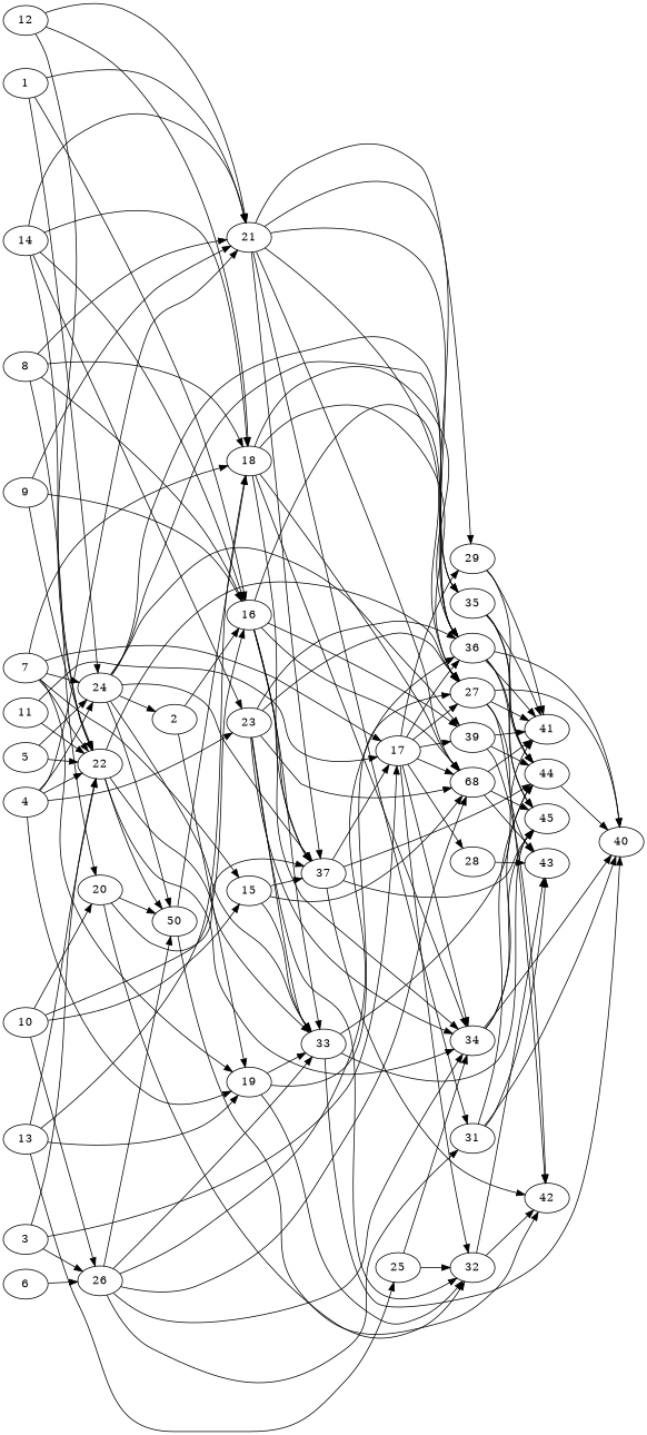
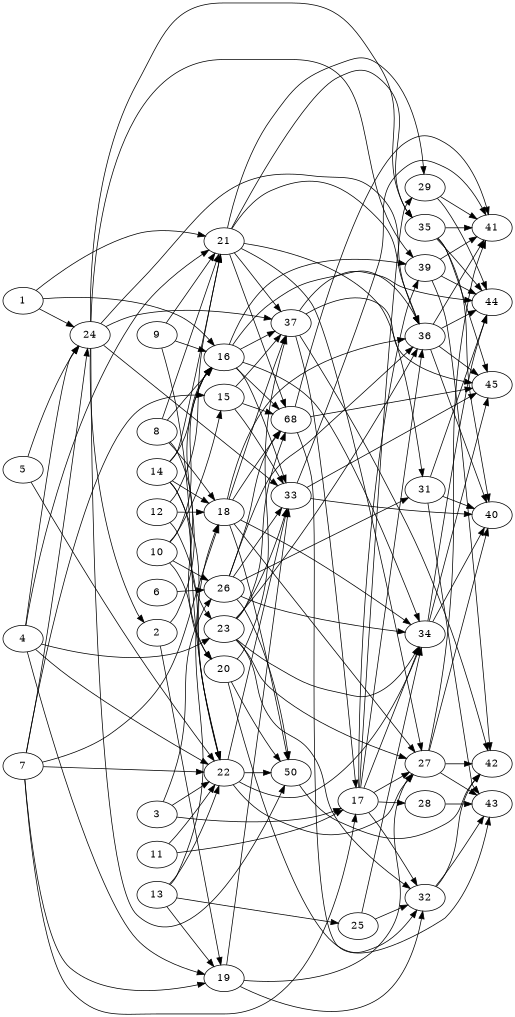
  digraph {
    rankdir=LR
    node [alpha=0.08]
    1 [alpha=0.16 expect_size=18094080]
    16 [alpha=0.06 expect_size=43242496]
    21 [expect_size=46876672]
    24 [alpha=0.17 expect_size=30675968]
    33 [alpha=0.19 expect_size=34946048]
    37 [alpha=0.07 expect_size=28812288]
    n7 [alpha=0.16 expect_size=47558656 label=68]
    34 [alpha=0.05 expect_size=15156224]
    36 [alpha=0.19 expect_size=35939328]
    39 [alpha=0.14 expect_size=42035200]
    27 [expect_size=42671104]
    29 [alpha=0.07 expect_size=15552512]
    31 [alpha=0.06 expect_size=18745344]
    35 [alpha=0.14 expect_size=9042944]
    n15 [expect_size=46758912 label=50]
    2 [alpha=0.01 expect_size=27833344]
    40 [alpha=0.12 expect_size=12219392]
    41 [expect_size=32055296]
    45 [alpha=0.17 expect_size=44064768]
    17 [alpha=0.09 expect_size=11880448]
    42 [alpha=0.19 expect_size=46157824]
    44 [alpha=0.16 expect_size=32603136]
    43 [alpha=0.12 expect_size=36038656]
    19 [alpha=0.13 expect_size=29865984]
    32 [alpha=0.16 expect_size=38733824]
    3 [alpha=0.10 expect_size=13018112]
    22 [alpha=0.18 expect_size=40995840]
    26 [alpha=0.17 expect_size=27740160]
    28 [alpha=0.18 expect_size=16005120]
    4 [alpha=0.19 expect_size=34920448]
    23 [alpha=0.12 expect_size=9539584]
    5 [alpha=0.13 expect_size=24574976]
    6 [alpha=0.07 expect_size=32583680]
    7 [alpha=0.17 expect_size=17951744]
    15 [alpha=0.12 expect_size=11991040]
    18 [alpha=0.20 expect_size=5504000]
    8 [alpha=0.10 expect_size=49471488]
    20 [expect_size=51274752]
    9 [alpha=0.09 expect_size=52405248]
    10 [alpha=0.18 expect_size=32000000]
    11 [alpha=0.18 expect_size=44230656]
    12 [alpha=0.07 expect_size=33940480]
    13 [alpha=0.09 expect_size=36145152]
    25 [alpha=0.11 expect_size=46448640]
    14 [alpha=0.07 expect_size=13457408]
    1 -> 16
    1 -> 21
    1 -> 24
    16 -> 33
    16 -> 37
    16 -> n7
    16 -> 34
    16 -> 36
    16 -> 39
    21 -> 37
    21 -> n7
    21 -> 36
    21 -> 27
    21 -> 29
    21 -> 31
    21 -> 35
    24 -> 33
    24 -> 37
    24 -> 36
    24 -> 39
    24 -> 35
    24 -> n15
    24 -> 2
    33 -> 40
    33 -> 41
    33 -> 45
    37 -> 45
    37 -> 17
    37 -> 42
    37 -> 44
    n7 -> 41
    n7 -> 45
    n7 -> 43
    34 -> 40
    34 -> 45
    34 -> 44
    36 -> 40
    36 -> 41
    36 -> 45
    36 -> 44
    39 -> 41
    39 -> 42
    39 -> 44
    27 -> 40
    27 -> 41
    27 -> 42
    27 -> 43
    29 -> 41
    29 -> 44
    31 -> 40
    31 -> 44
    31 -> 43
-   44 -> 40
+   35 -> 40
    35 -> 41
    35 -> 45
    35 -> 44
    n15 -> 42
    2 -> 16
    2 -> 19
-   17 -> n7
    17 -> 34
    17 -> 36
    17 -> 39
    17 -> 27
    17 -> 29
    17 -> 32
    17 -> 28
    19 -> 33
    19 -> 27
    19 -> 32
    32 -> 42
    32 -> 43
    3 -> 17
    3 -> 22
    3 -> 26
    22 -> 33
    22 -> 34
    22 -> 27
    22 -> n15
    26 -> 33
    26 -> n7
    26 -> 34
    26 -> 36
    26 -> 31
    26 -> n15
    28 -> 43
    4 -> 21
    4 -> 24
    4 -> 19
    4 -> 22
    4 -> 23
    23 -> 33
    23 -> n7
    23 -> 34
    23 -> 36
    23 -> 27
    23 -> 32
    5 -> 24
    5 -> 22
    6 -> 26
    7 -> 24
    7 -> 17
    7 -> 19
    7 -> 22
    7 -> 15
    7 -> 18
    15 -> 33
    15 -> 37
    15 -> n7
    18 -> 37
    18 -> n7
    18 -> 34
    18 -> 36
    18 -> 27
-   n15 -> 18
+   18 -> n15
    8 -> 16
    8 -> 21
    8 -> 18
    8 -> 20
    20 -> 37
    20 -> n15
    20 -> 32
    9 -> 16
    9 -> 21
    9 -> 22
    10 -> 16
    10 -> 26
    10 -> 15
    10 -> 20
    11 -> 17
    11 -> 22
    12 -> 21
    12 -> 22
    12 -> 18
    13 -> 19
    13 -> 22
    13 -> 18
    13 -> 25
    25 -> 34
    25 -> 32
    14 -> 16
    14 -> 21
    14 -> 22
    14 -> 23
    14 -> 18
  }
